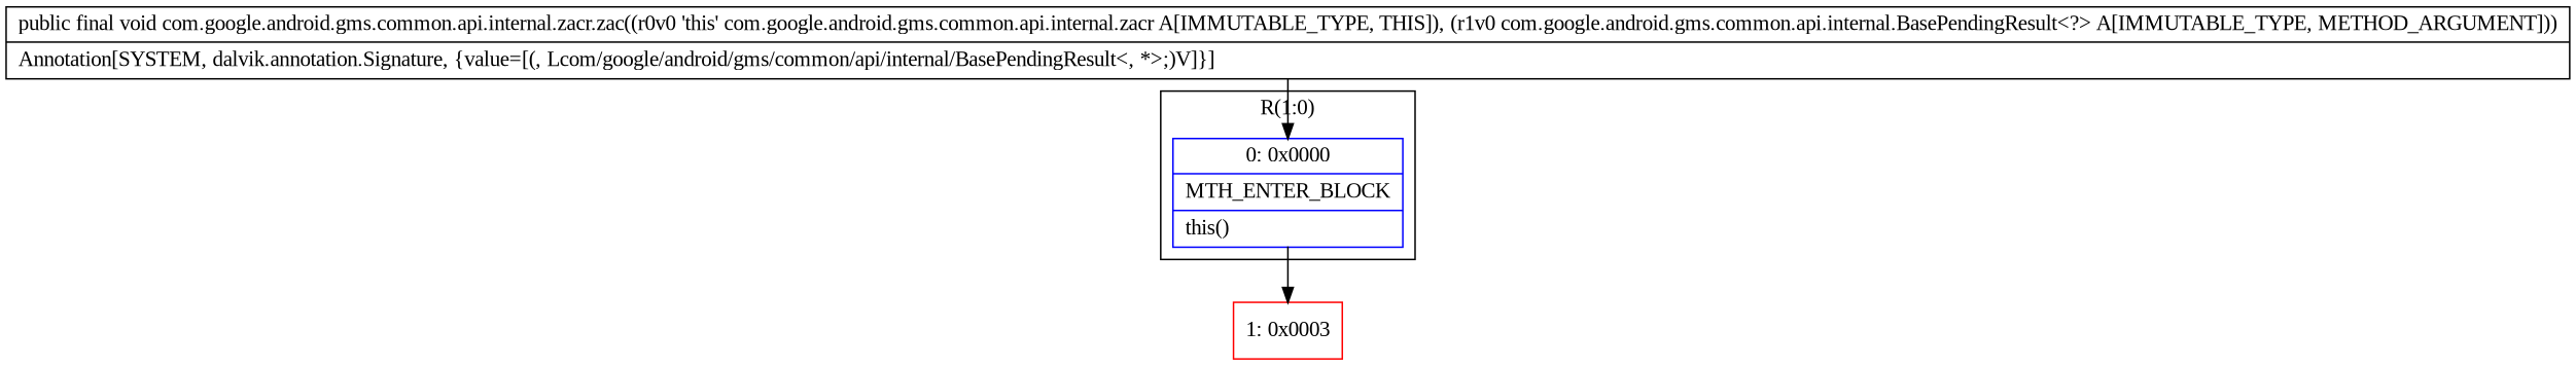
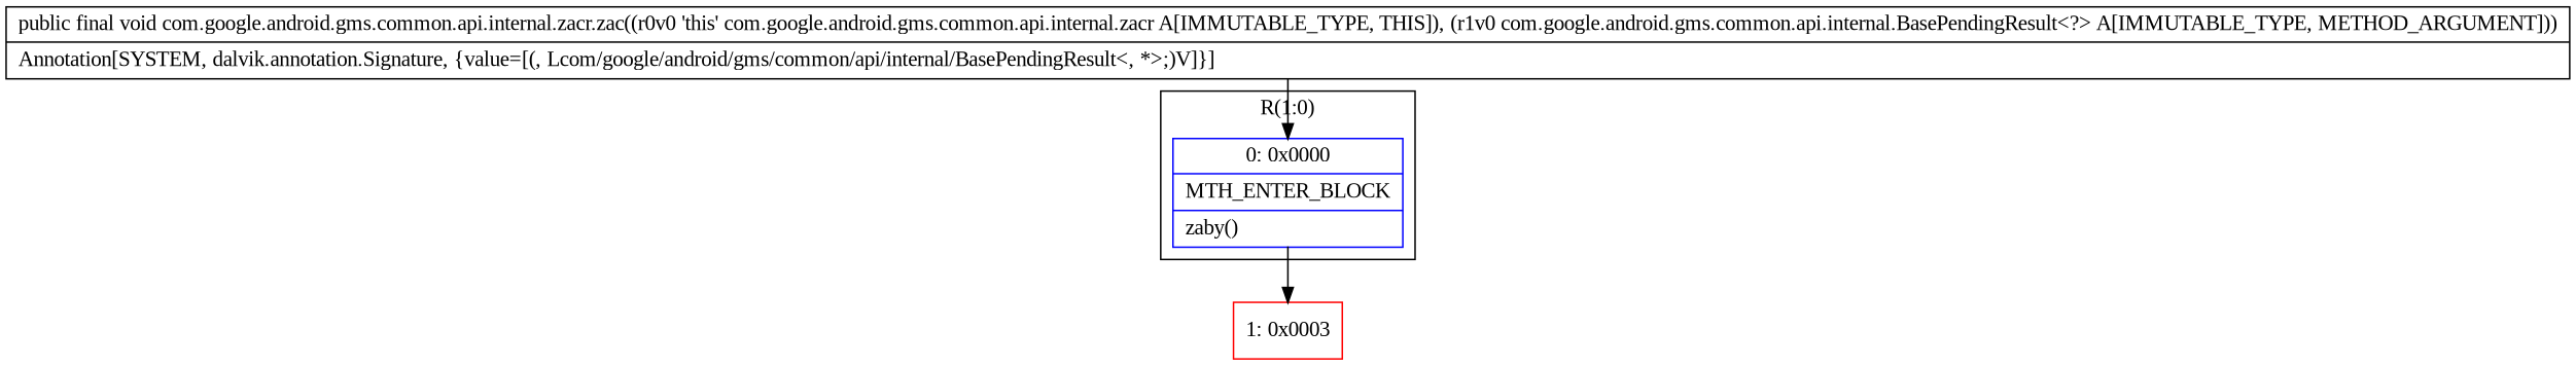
  digraph {
    fontname="Liberation Serif"
    node [shape=record fontname="Liberation Serif"]
    edge [fontname="Liberation Serif"]
-   n1 [color=blue label="{0\:\ 0x0000|MTH_ENTER_BLOCK\l|this()\l}"]
+   n1 [color=blue label="{0\:\ 0x0000|MTH_ENTER_BLOCK\l|zaby()\l}"]
    n2 [color=red label="{1\:\ 0x0003}"]
    n3 [label="{public final void com.google.android.gms.common.api.internal.zacr.zac((r0v0 'this' com.google.android.gms.common.api.internal.zacr A[IMMUTABLE_TYPE, THIS]), (r1v0 com.google.android.gms.common.api.internal.BasePendingResult\<?\> A[IMMUTABLE_TYPE, METHOD_ARGUMENT]))  | Annotation[SYSTEM, dalvik.annotation.Signature, \{value=[(, Lcom\/google\/android\/gms\/common\/api\/internal\/BasePendingResult\<, *\>;)V]\}]\l}"]
    subgraph cluster_1 {
      label="R(1:0)"
      n1
    }
    n1 -> n2
    n3 -> n1
  }
